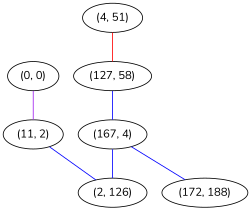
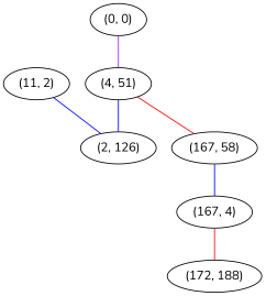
  graph {
    fontname=Nunito
    node [fontname=Nunito]
    edge [color=blue fontname=Nunito weight=1]
    "(0, 0)"
    "(11, 2)"
    "(2, 126)"
    "(4, 51)"
-   "(167, 58)" [label="(127, 58)"]
+   "(167, 58)"
    "(167, 4)"
    "(172, 188)"
-   "(0, 0)" -- "(11, 2)" [color=purple weight=4]
+   "(0, 0)" -- "(4, 51)" [color=purple weight=4]
    "(11, 2)" -- "(2, 126)"
-   "(167, 4)" -- "(2, 126)" [weight=3]
+   "(4, 51)" -- "(2, 126)" [weight=3]
    "(4, 51)" -- "(167, 58)" [color=red]
    "(167, 58)" -- "(167, 4)" [weight=3]
-   "(167, 4)" -- "(172, 188)"
+   "(167, 4)" -- "(172, 188)" [color=red]
  }
